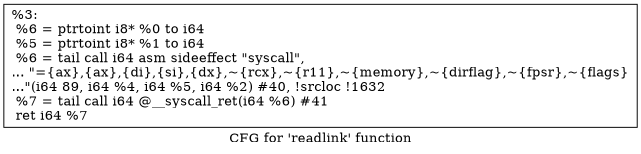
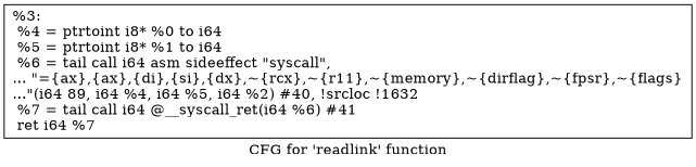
  digraph {
    label="CFG for 'readlink' function"
    rankdir=LR
-   n1 [label="{%3:\l  %6 = ptrtoint i8* %0 to i64\l  %5 = ptrtoint i8* %1 to i64\l  %6 = tail call i64 asm sideeffect \"syscall\",\l... \"=\{ax\},\{ax\},\{di\},\{si\},\{dx\},~\{rcx\},~\{r11\},~\{memory\},~\{dirflag\},~\{fpsr\},~\{flags\}\l...\"(i64 89, i64 %4, i64 %5, i64 %2) #40, !srcloc !1632\l  %7 = tail call i64 @__syscall_ret(i64 %6) #41\l  ret i64 %7\l}" shape=record]
+   n1 [label="{%3:\l  %4 = ptrtoint i8* %0 to i64\l  %5 = ptrtoint i8* %1 to i64\l  %6 = tail call i64 asm sideeffect \"syscall\",\l... \"=\{ax\},\{ax\},\{di\},\{si\},\{dx\},~\{rcx\},~\{r11\},~\{memory\},~\{dirflag\},~\{fpsr\},~\{flags\}\l...\"(i64 89, i64 %4, i64 %5, i64 %2) #40, !srcloc !1632\l  %7 = tail call i64 @__syscall_ret(i64 %6) #41\l  ret i64 %7\l}" shape=record]
  }
